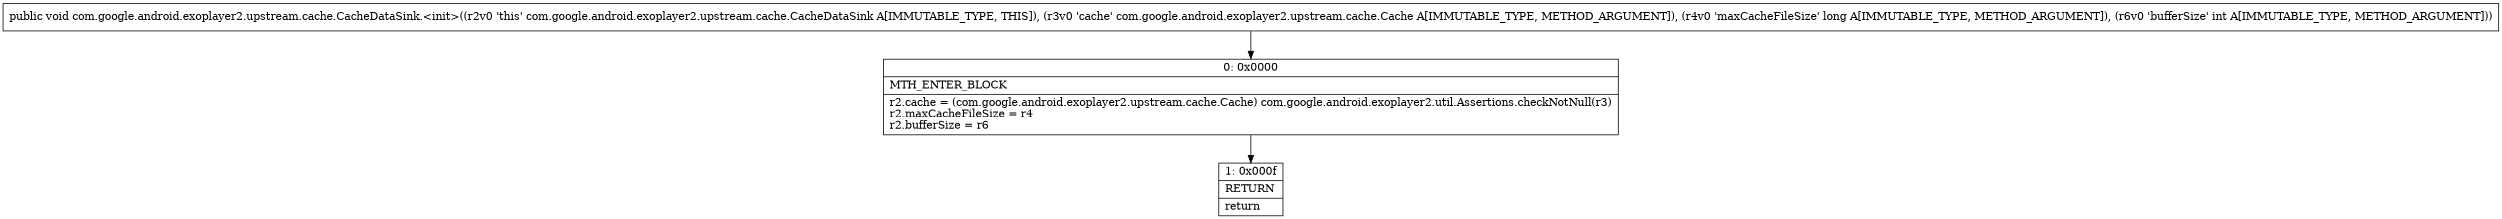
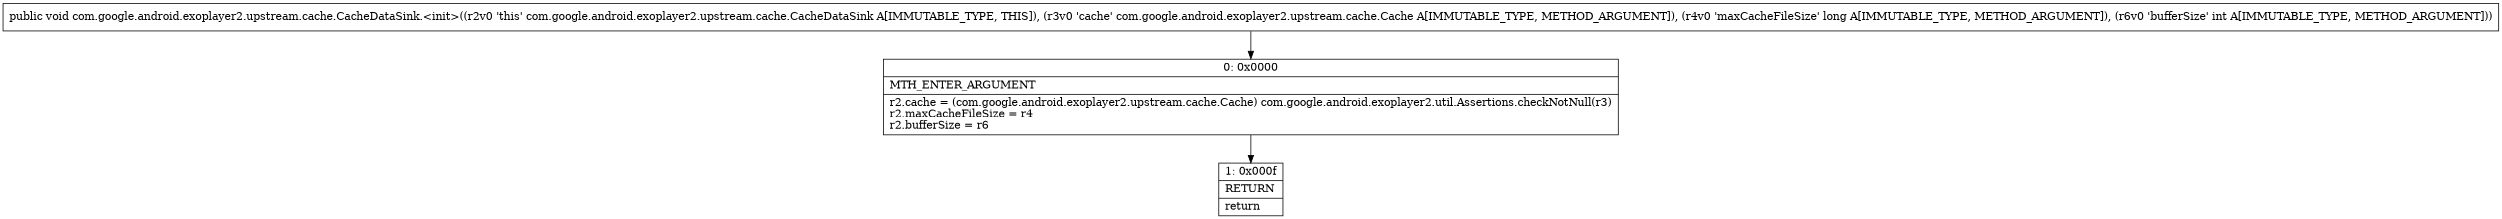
  digraph {
    node [shape=record]
-   n1 [label="{0\:\ 0x0000|MTH_ENTER_BLOCK\l|r2.cache = (com.google.android.exoplayer2.upstream.cache.Cache) com.google.android.exoplayer2.util.Assertions.checkNotNull(r3)\lr2.maxCacheFileSize = r4\lr2.bufferSize = r6\l}"]
+   n1 [label="{0\:\ 0x0000|MTH_ENTER_ARGUMENT\l|r2.cache = (com.google.android.exoplayer2.upstream.cache.Cache) com.google.android.exoplayer2.util.Assertions.checkNotNull(r3)\lr2.maxCacheFileSize = r4\lr2.bufferSize = r6\l}"]
    n2 [label="{1\:\ 0x000f|RETURN\l|return\l}"]
    n3 [label="{public void com.google.android.exoplayer2.upstream.cache.CacheDataSink.\<init\>((r2v0 'this' com.google.android.exoplayer2.upstream.cache.CacheDataSink A[IMMUTABLE_TYPE, THIS]), (r3v0 'cache' com.google.android.exoplayer2.upstream.cache.Cache A[IMMUTABLE_TYPE, METHOD_ARGUMENT]), (r4v0 'maxCacheFileSize' long A[IMMUTABLE_TYPE, METHOD_ARGUMENT]), (r6v0 'bufferSize' int A[IMMUTABLE_TYPE, METHOD_ARGUMENT])) }"]
    n1 -> n2
    n3 -> n1
  }
